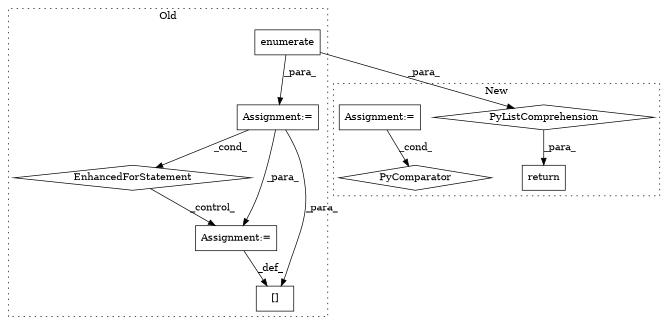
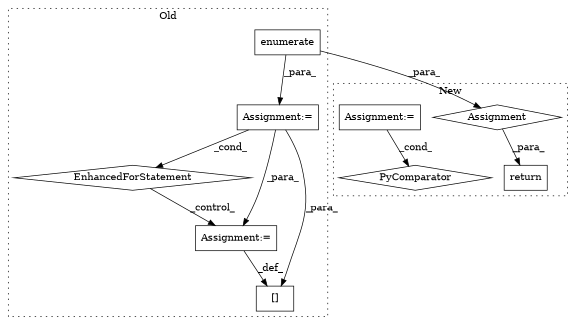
  digraph {
    node [a=7 l="63,2" s="7703,7795" shape=box]
    n1 [a=32 l="10,1" label=enumerate s="7778,7794"]
    n2 [label="Assignment:="]
    n3 [a=70 label=EnhancedForStatement shape=diamond]
    n4 [l=1 label="Assignment:=" s=7810]
    n5 [a=2 l="7,1" label="[]" s="7929,7937"]
    n6 [a=41 l=7 label=return s=6703]
-   n7 [a=109 l=123 label=PyListComprehension s=6580 shape=diamond]
+   n7 [a=109 l=123 label=Assignment s=6580 shape=diamond]
    n8 [a=113 l=20 label=PyComparator s=6675 shape=diamond]
    n9 [l=1 label="Assignment:=" s=6534]
    subgraph cluster_1 {
      label=Old
      style=dotted
      n1
      n2
      n3
      n4
      n5
    }
    subgraph cluster_2 {
      label=New
      style=dotted
      n6
      n7
      n8
      n9
    }
    n1 -> n2 [label=_para_]
    n1 -> n7 [label=_para_]
    n2 -> n3 [label=_cond_]
    n2 -> n4 [label=_para_]
    n2 -> n5 [label=_para_]
    n3 -> n4 [label=_control_]
    n4 -> n5 [label=_def_]
    n7 -> n6 [label=_para_]
    n9 -> n8 [label=_cond_]
  }
